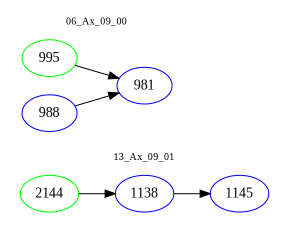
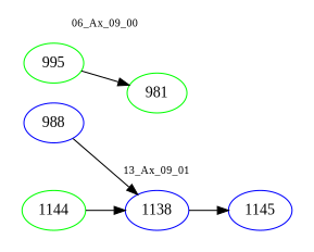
  digraph {
    fontname="Liberation Serif"
    rankdir=LR
    node [color=blue fontname="Liberation Serif"]
    edge [color=black fontname="Liberation Serif"]
    n1 [color=green label=995]
    n2 [label=988]
-   n3 [label=981]
-   n4 [color=green label=2144]
+   n3 [color=green label=981]
+   n4 [color=green label=1144]
    n5 [label=1138]
    n6 [label=1145]
    subgraph cluster_1 {
      color=white
      fontsize=10
      label="06_Ax_09_00"
      n1
      n2
      n3
    }
    subgraph cluster_2 {
      color=white
      fontsize=10
      label="13_Ax_09_01"
      n4
      n5
      n6
    }
    n1 -> n3
-   n2 -> n3
+   n2 -> n5
    n4 -> n5
    n5 -> n6
  }
